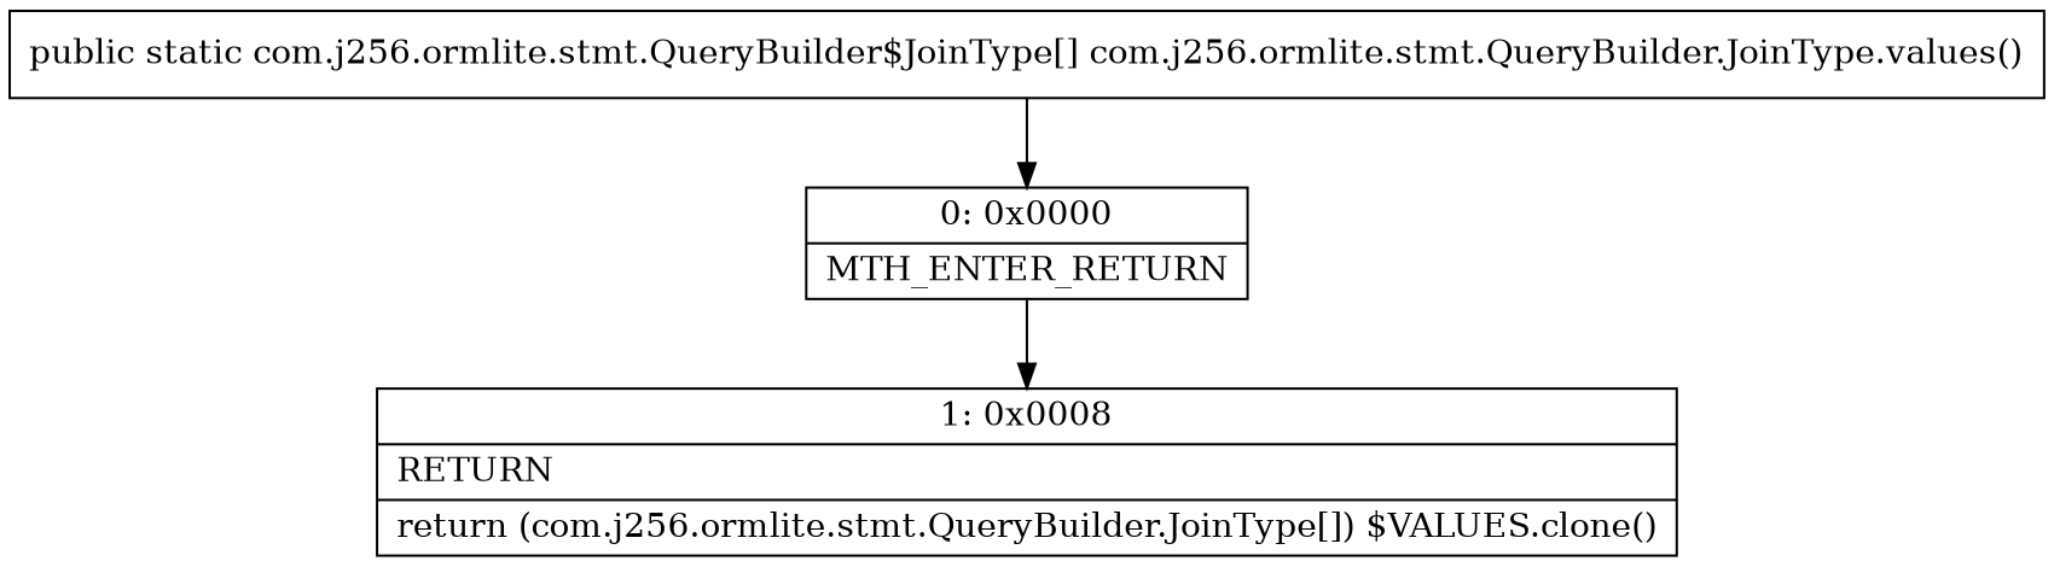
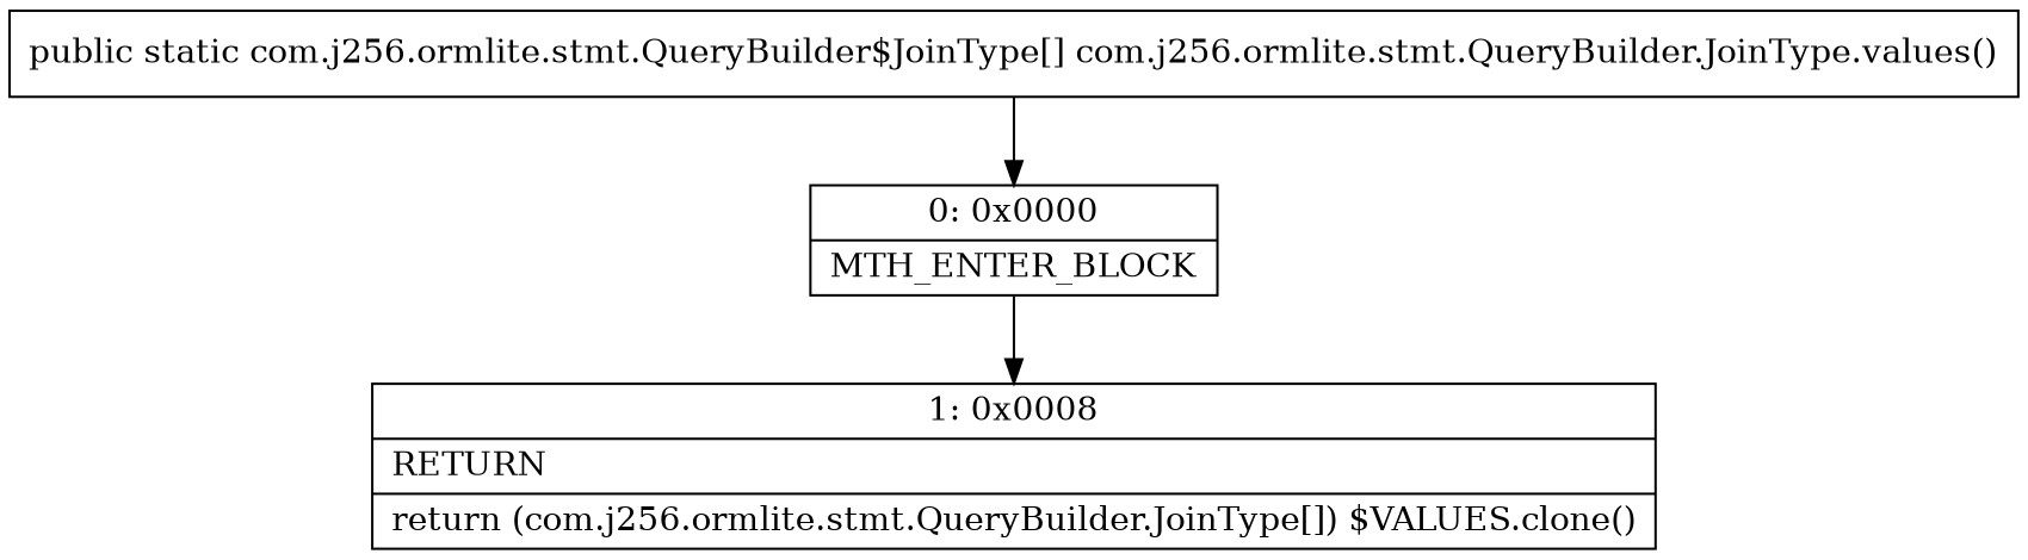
  digraph {
    node [shape=record]
-   n1 [label="{0\:\ 0x0000|MTH_ENTER_RETURN\l}"]
+   n1 [label="{0\:\ 0x0000|MTH_ENTER_BLOCK\l}"]
    n2 [label="{1\:\ 0x0008|RETURN\l|return (com.j256.ormlite.stmt.QueryBuilder.JoinType[]) $VALUES.clone()\l}"]
    n3 [label="{public static com.j256.ormlite.stmt.QueryBuilder$JoinType[] com.j256.ormlite.stmt.QueryBuilder.JoinType.values() }"]
    n1 -> n2
    n3 -> n1
  }
